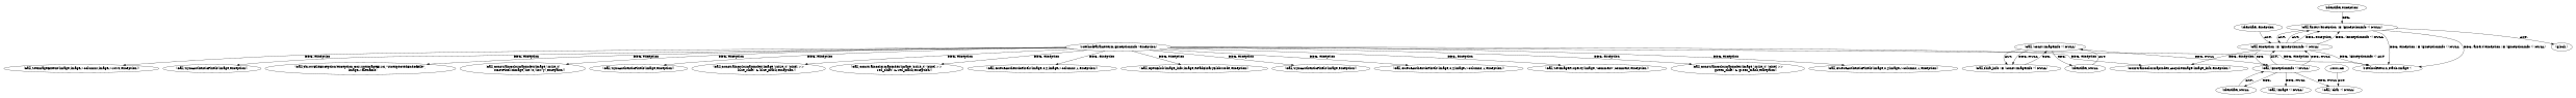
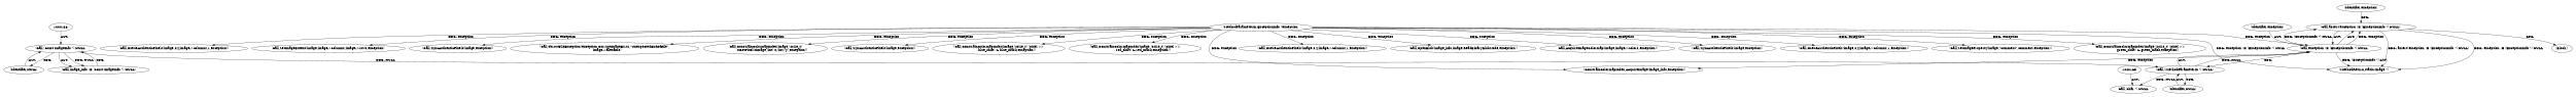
  digraph {
    n1 [label="(Call,assert(exception != (ExceptionInfo *) NULL))"]
    n2 [label="(Call,exception != (ExceptionInfo *) NULL)"]
    n3 [label="(Block,)"]
    n4 [label="(MethodReturn,static Image *)"]
-   n5 [label="(Call,(ExceptionInfo *) NULL)"]
+   n5 [label="(Call,(MethodParameterIn *) NULL)"]
    n6 [label="(ConstrainColormapIndex,AcquireImage(image_info,exception))"]
    n7 [label="(Identifier,NULL)"]
    n8 [label="(Call,(char *) NULL)"]
-   n9 [label="(Call,(Image *) NULL)"]
    n10 [label="(MethodParameterIn,ExceptionInfo *exception)"]
    n11 [label="(Call,SyncAuthenticPixels(image,exception))"]
    n12 [label="(Call,ConstrainColormapIndex(image,(ssize_t) (pixel >>\n                blue_shift) & blue_mask,exception))"]
    n13 [label="(Call,ConstrainColormapIndex(image,(ssize_t) (pixel >>\n                red_shift) & red_mask,exception))"]
    n14 [label="(Call,QueueAuthenticPixels(image,0,y,image->columns,1,exception))"]
    n15 [label="(Call,OpenBlob(image_info,image,ReadBinaryBlobMode,exception))"]
+   n16 [label="(Call,AcquireImageColormap(image,image->colors,exception))"]
    n17 [label="(Call,SyncAuthenticPixels(image,exception))"]
    n18 [label="(Call,QueueAuthenticPixels(image,0,y,image->columns,1,exception))"]
    n19 [label="(Call,SetImageProperty(image,\"comment\",comment,exception))"]
    n20 [label="(Call,ConstrainColormapIndex(image,(ssize_t) (pixel >>\n                green_shift) & green_mask,exception))"]
    n21 [label="(Call,QueueAuthenticPixels(image,0,y,image->columns,1,exception))"]
    n22 [label="(Call,SetImageExtent(image,image->columns,image->rows,exception))"]
    n23 [label="(Call,SyncAuthenticPixels(image,exception))"]
    n24 [label="(Call,ThrowFileException(exception,CorruptImageError,\"UnexpectedEndOfFile\",\n      image->filename))"]
    n25 [label="(Call,ConstrainColormapIndex(image,(ssize_t)\n              XGetPixel(ximage,(int) x,(int) y),exception))"]
    n26 [label="(Call,(const ImageInfo *) NULL)"]
-   n27 [label="(Call,shift_info != (const ImageInfo *) NULL)"]
+   n27 [label="(Call,image_info != (const ImageInfo *) NULL)"]
    n28 [label="(Identifier,NULL)"]
    n29 [label="(Identifier,exception)"]
    n30 [label="(Identifier,exception)"]
    1000165
+   1000138
    n1 -> n2 [label="AST: "]
-   n1 -> n3 [label="AST: "]
+   n1 -> n3 [label="CFG: "]
    n1 -> n4 [label="DDG: exception != (ExceptionInfo *) NULL"]
    n1 -> n4 [label="DDG: assert(exception != (ExceptionInfo *) NULL)"]
    n2 -> n1 [label="AST: "]
    n2 -> n1 [label="DDG: exception"]
    n2 -> n1 [label="DDG: (ExceptionInfo *) NULL"]
    n2 -> n4 [label="DDG: (ExceptionInfo *) AST"]
    n2 -> n5 [label="CFG: "]
    n2 -> n6 [label="DDG: exception"]
    n5 -> n2 [label="AST: "]
    n5 -> n2 [label="DDG: NULL"]
    n5 -> n7 [label="CFG: "]
    n5 -> n8 [label="DDG: NULL"]
-   n5 -> n9 [label="DDG: NULL"]
    n7 -> n5 [label="AST: "]
-   n10 -> n4 [label="DDG: exception"]
+   n10 -> n2 [label="DDG: exception"]
+   n10 -> n4 [label="DDG: exception != (ExceptionInfo *) NULL"]
    n10 -> n6 [label="DDG: exception"]
    n10 -> n11 [label="DDG: exception"]
    n10 -> n12 [label="DDG: exception"]
    n10 -> n13 [label="DDG: exception"]
    n10 -> n14 [label="DDG: exception"]
    n10 -> n15 [label="DDG: exception"]
+   n10 -> n16 [label="DDG: exception"]
    n10 -> n17 [label="DDG: exception"]
    n10 -> n18 [label="DDG: exception"]
    n10 -> n19 [label="DDG: exception"]
    n10 -> n20 [label="DDG: exception"]
    n10 -> n21 [label="DDG: exception"]
    n10 -> n22 [label="DDG: exception"]
    n10 -> n23 [label="DDG: exception"]
    n10 -> n24 [label="DDG: exception"]
    n10 -> n25 [label="DDG: exception"]
    n26 -> n5 [label="DDG: NULL"]
    n26 -> n27 [label="AST: "]
    n26 -> n27 [label="DDG: NULL"]
    n26 -> n28 [label="CFG: "]
    n27 -> n26 [label="CFG: "]
    n28 -> n26 [label="AST: "]
    n29 -> n2 [label="AST: "]
    n30 -> n1 [label="CFG: "]
    1000165 -> n8 [label="AST: "]
+   1000138 -> n26 [label="AST: "]
  }
